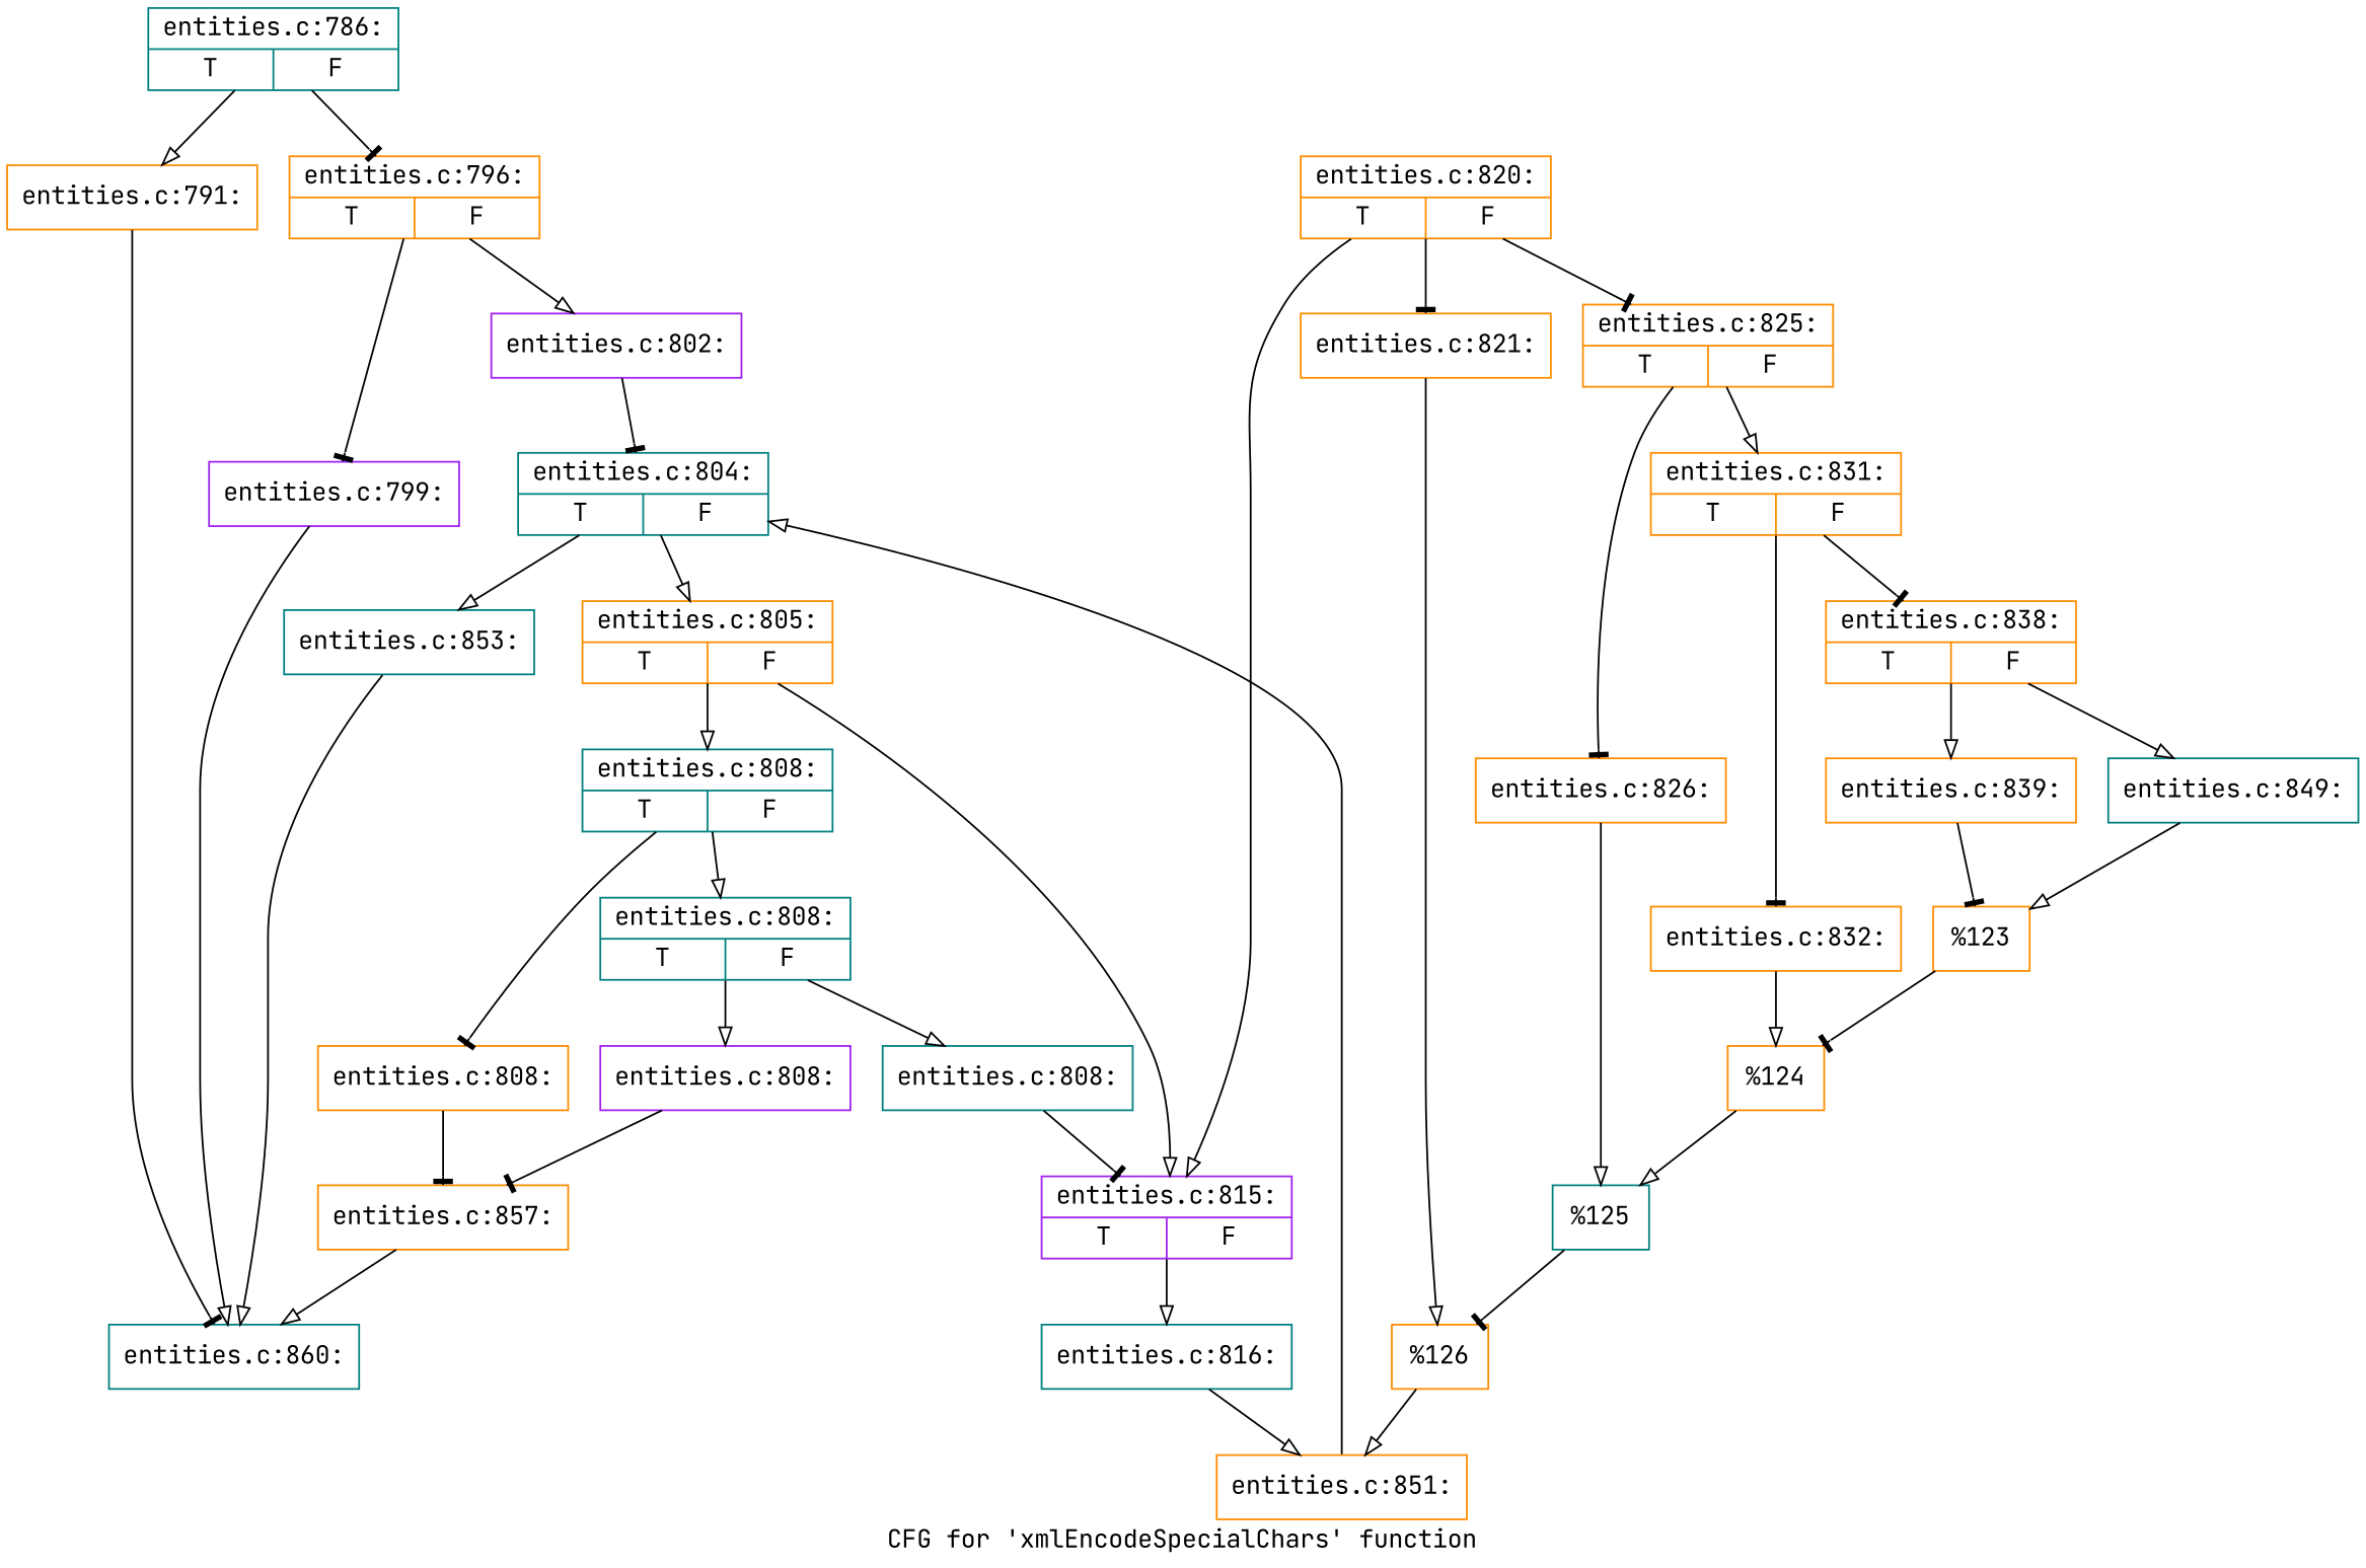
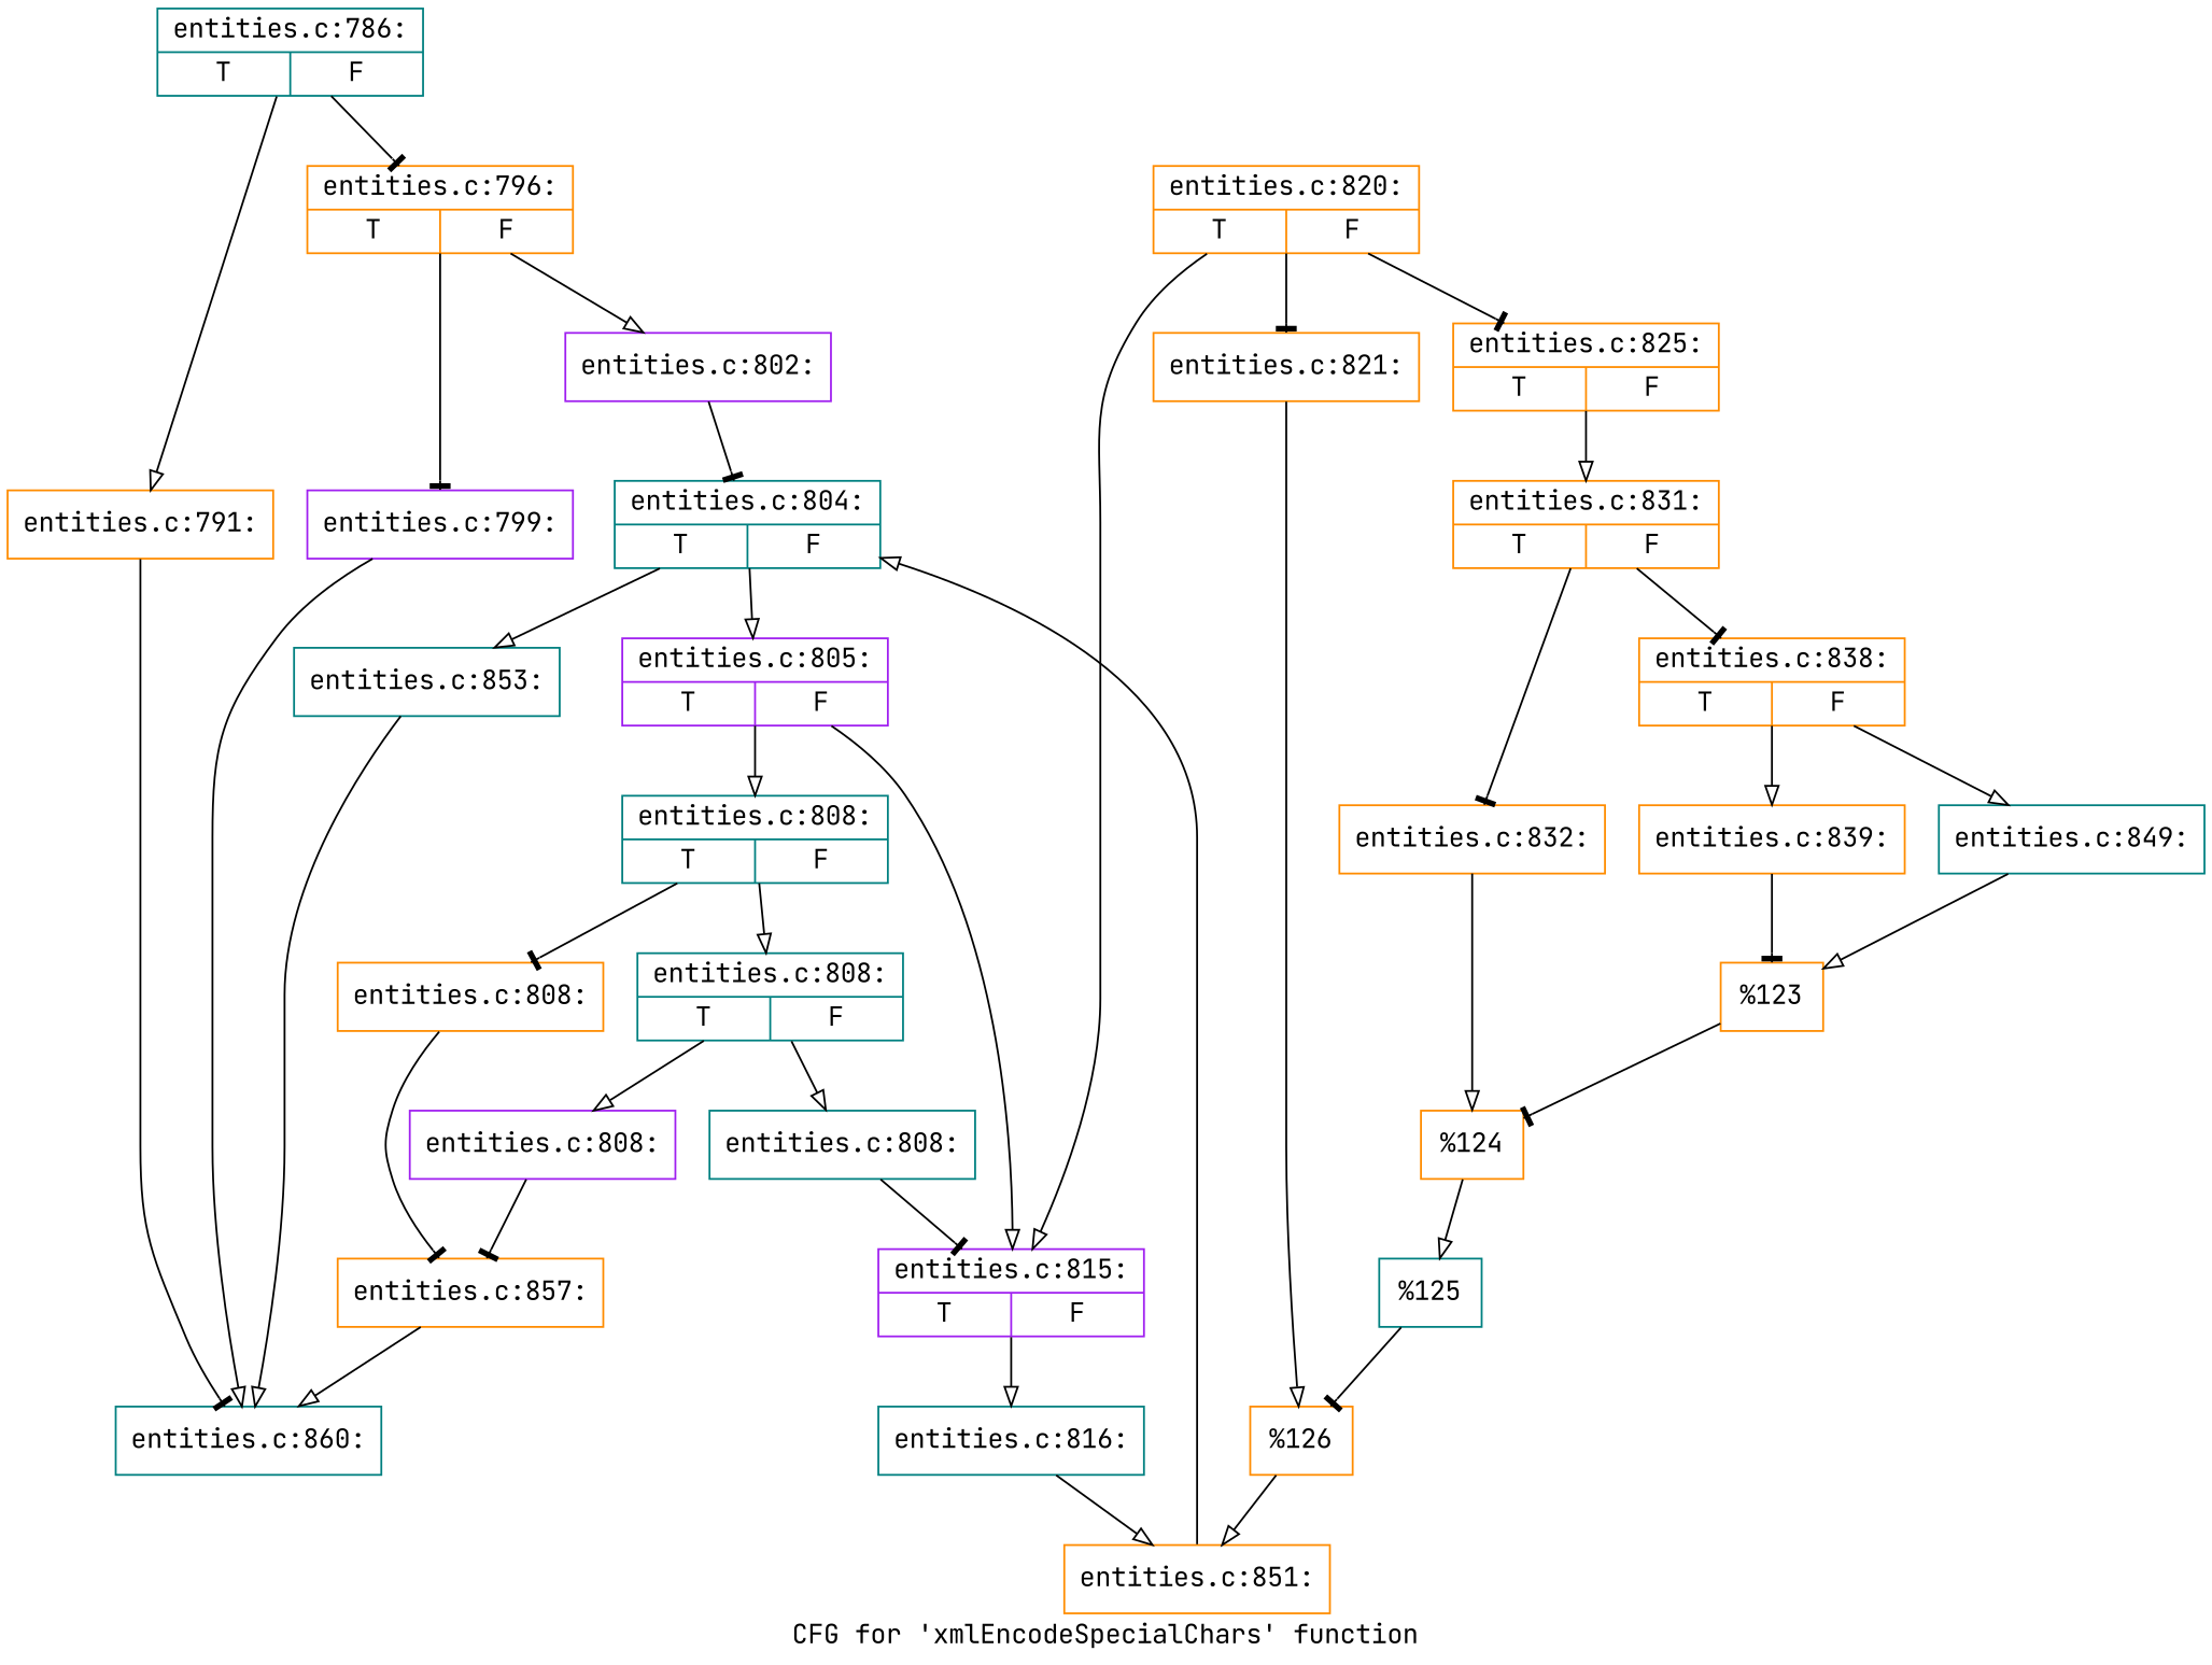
  digraph {
    fontname="JetBrains Mono"
    label="CFG for 'xmlEncodeSpecialChars' function"
    node [color=darkorange fontname="JetBrains Mono" shape=record]
    edge [arrowhead=onormal fontname="JetBrains Mono"]
    n1 [color=teal label="{entities.c:786:|{<s0>T|<s1>F}}"]
    n2 [label="{entities.c:791:}"]
    n3 [label="{entities.c:796:|{<s0>T|<s1>F}}"]
    n4 [color=teal label="{entities.c:860:}"]
    n5 [color=purple label="{entities.c:799:}"]
    n6 [color=purple label="{entities.c:802:}"]
    n7 [color=teal label="{entities.c:804:|{<s0>T|<s1>F}}"]
-   n8 [label="{entities.c:805:|{<s0>T|<s1>F}}"]
+   n8 [color=purple label="{entities.c:805:|{<s0>T|<s1>F}}"]
    n9 [color=teal label="{entities.c:853:}"]
    n10 [color=teal label="{entities.c:808:|{<s0>T|<s1>F}}"]
    n11 [color=purple label="{entities.c:815:|{<s0>T|<s1>F}}"]
    n12 [label="{entities.c:808:}"]
    n13 [color=teal label="{entities.c:808:|{<s0>T|<s1>F}}"]
    n14 [color=teal label="{entities.c:816:}"]
    n15 [label="{entities.c:857:}"]
    n16 [color=purple label="{entities.c:808:}"]
    n17 [color=teal label="{entities.c:808:}"]
    n18 [label="{entities.c:851:}"]
    n19 [label="{entities.c:820:|{<s0>T|<s1>F}}"]
    n20 [label="{entities.c:821:}"]
    n21 [label="{entities.c:825:|{<s0>T|<s1>F}}"]
    n22 [label="{%126}"]
-   n23 [label="{entities.c:826:}"]
    n24 [label="{entities.c:831:|{<s0>T|<s1>F}}"]
    n25 [color=teal label="{%125}"]
    n26 [label="{entities.c:832:}"]
    n27 [label="{entities.c:838:|{<s0>T|<s1>F}}"]
    n28 [label="{%124}"]
    n29 [label="{entities.c:839:}"]
    n30 [color=teal label="{entities.c:849:}"]
    n31 [label="{%123}"]
    n1 -> n2
    n1 -> n3 [arrowhead=tee]
    n2 -> n4 [arrowhead=tee]
    n3 -> n5 [arrowhead=tee]
    n3 -> n6
    n5 -> n4
    n6 -> n7 [arrowhead=tee]
    n7 -> n8
    n7 -> n9
    n8 -> n10
    n8 -> n11
    n9 -> n4
    n10 -> n12 [arrowhead=tee]
    n10 -> n13
    n11 -> n14
    n12 -> n15 [arrowhead=tee]
    n13 -> n16
    n13 -> n17
    n14 -> n18
    n15 -> n4
    n16 -> n15 [arrowhead=tee]
    n17 -> n11 [arrowhead=tee]
    n18 -> n7
    n19 -> n11
    n19 -> n20 [arrowhead=tee]
    n19 -> n21 [arrowhead=tee]
    n20 -> n22
-   n21 -> n23 [arrowhead=tee]
    n21 -> n24
    n22 -> n18
-   n23 -> n25
    n24 -> n26 [arrowhead=tee]
    n24 -> n27 [arrowhead=tee]
    n25 -> n22 [arrowhead=tee]
    n26 -> n28
    n27 -> n29
    n27 -> n30
    n28 -> n25
    n29 -> n31 [arrowhead=tee]
    n30 -> n31
    n31 -> n28 [arrowhead=tee]
  }
